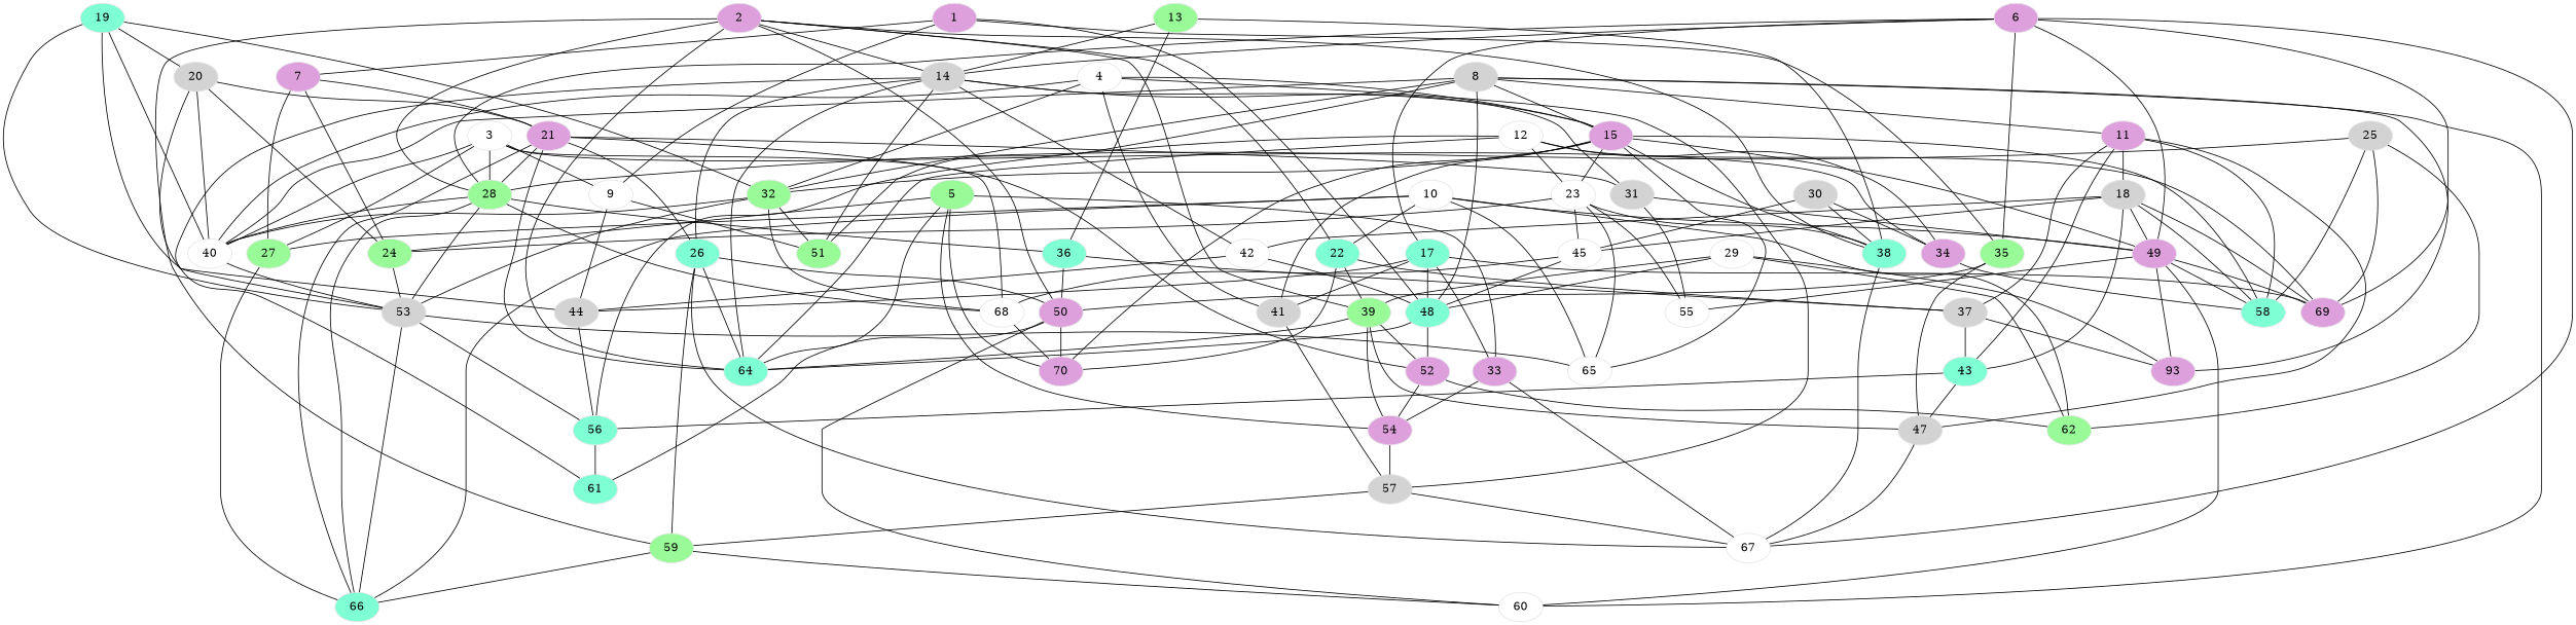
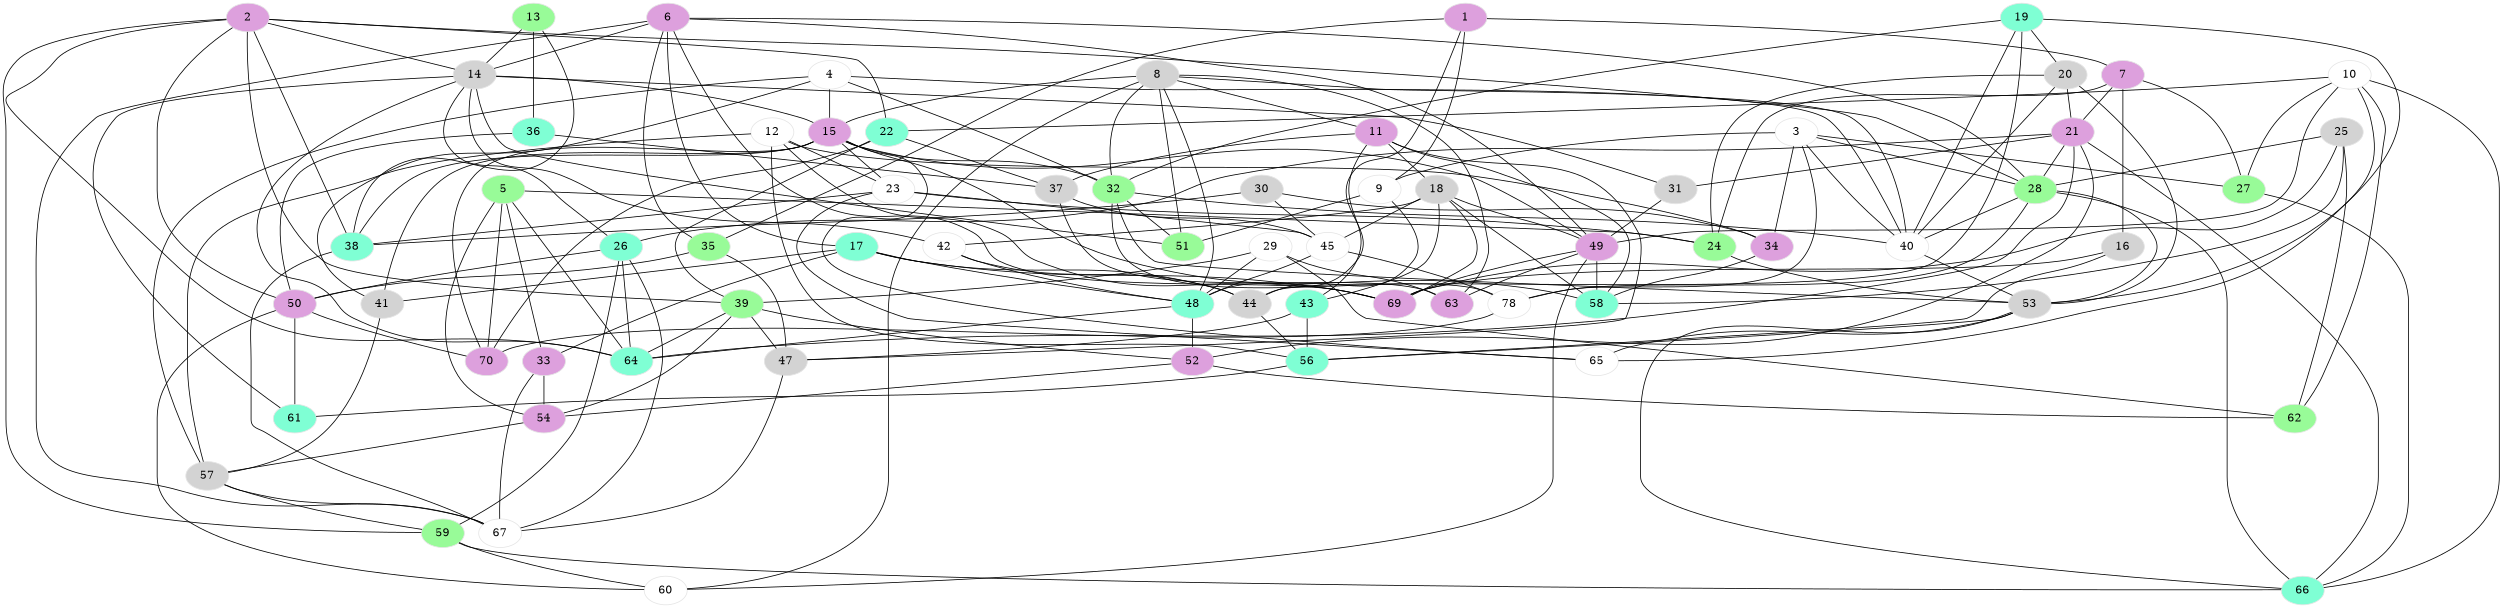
  graph {
    node [color=gray90 fillcolor=plum style=filled]
    edge [weight=1.0]
    1
    7
    9 [fillcolor=white]
    35 [fillcolor=palegreen]
    48 [fillcolor=aquamarine]
    27 [fillcolor=palegreen]
    24 [fillcolor=palegreen]
+   16 [fillcolor=lightgrey]
    21
    51 [fillcolor=palegreen]
    44 [fillcolor=lightgrey]
    50
    47 [fillcolor=lightgrey]
    64 [fillcolor=aquamarine]
    52
    2
    14 [fillcolor=lightgrey]
    22 [fillcolor=aquamarine]
    28 [fillcolor=palegreen]
    38 [fillcolor=aquamarine]
    39 [fillcolor=palegreen]
    59 [fillcolor=palegreen]
    15
    26 [fillcolor=aquamarine]
    31 [fillcolor=lightgrey]
    42 [fillcolor=white]
    61 [fillcolor=aquamarine]
    70
    37 [fillcolor=lightgrey]
    40 [fillcolor=white]
-   68 [fillcolor=white]
+   68 [fillcolor=white label=78]
    66 [fillcolor=aquamarine]
    36 [fillcolor=aquamarine]
    53 [fillcolor=lightgrey]
    67 [fillcolor=white]
    54
    60 [fillcolor=white]
    3 [fillcolor=white]
    34
    58 [fillcolor=aquamarine]
    4 [fillcolor=white]
    32 [fillcolor=palegreen]
    41 [fillcolor=lightgrey]
    57 [fillcolor=lightgrey]
    49
    65 [fillcolor=white]
    23 [fillcolor=white]
    5 [fillcolor=palegreen]
    33
    6
    17 [fillcolor=aquamarine]
    69
-   63 [label=93]
-   55 [fillcolor=white]
+   63
    56 [fillcolor=aquamarine]
    8 [fillcolor=lightgrey]
    11
    18 [fillcolor=lightgrey]
    43 [fillcolor=aquamarine]
    10 [fillcolor=white]
    62 [fillcolor=palegreen]
    45 [fillcolor=white]
    12 [fillcolor=white]
    13 [fillcolor=palegreen]
    19 [fillcolor=aquamarine]
    20 [fillcolor=lightgrey]
    25 [fillcolor=lightgrey]
    29 [fillcolor=white]
    30 [fillcolor=lightgrey]
    1 -- 7
    1 -- 9
    1 -- 35
    1 -- 48
    7 -- 27
    7 -- 24
+   7 -- 16
    7 -- 21
    9 -- 51
    9 -- 44
    35 -- 50
    35 -- 47 [weight=2.0]
    48 -- 64
    48 -- 52
    27 -- 66
    24 -- 53
+   16 -- 69
+   16 -- 56
    21 -- 64
    21 -- 52
    21 -- 28
    21 -- 26
    21 -- 31
    21 -- 66
    44 -- 56
    50 -- 61
    50 -- 70
    50 -- 60
    47 -- 67
    52 -- 54
    52 -- 62
    2 -- 50
    2 -- 64 [weight=2.0]
    2 -- 14
    2 -- 22
    2 -- 28
    2 -- 38
    2 -- 39
    2 -- 59
    14 -- 51
    14 -- 64
    14 -- 15
    14 -- 26
    14 -- 31
    14 -- 42
    14 -- 61
    22 -- 39
    22 -- 70 [weight=2.0]
    22 -- 37
    28 -- 40
    28 -- 68
    28 -- 66
-   28 -- 36
    28 -- 53
    38 -- 67
    39 -- 47
    39 -- 64
    39 -- 52
    39 -- 54
    59 -- 66
    59 -- 60
    15 -- 38
    15 -- 70
    15 -- 58
    15 -- 32
    15 -- 41
    15 -- 49 [weight=2.0]
    15 -- 65
    15 -- 23
    26 -- 50
    26 -- 64
    26 -- 59
    26 -- 67
    31 -- 49
-   31 -- 55
    42 -- 48
    42 -- 44
    37 -- 63
-   37 -- 43
+   37 -- 45
    40 -- 53
    68 -- 70
    36 -- 50
    36 -- 37
    53 -- 66
    53 -- 65
    53 -- 56
    54 -- 57
    3 -- 9
    3 -- 27
    3 -- 28 [weight=2.0]
    3 -- 40
    3 -- 68
    3 -- 34
    34 -- 58
    4 -- 15
    4 -- 40
    4 -- 32
    4 -- 41
    4 -- 57
    32 -- 51
    32 -- 40
    32 -- 68
    32 -- 53
    41 -- 57
    57 -- 59
    57 -- 67
    49 -- 60
    49 -- 58
    49 -- 69
    49 -- 63
-   49 -- 55
    23 -- 24
    23 -- 38
    23 -- 65
-   23 -- 55
    23 -- 45
    5 -- 24
    5 -- 64
    5 -- 70 [weight=2.0]
    5 -- 54
    5 -- 33
    33 -- 67
    33 -- 54
    6 -- 35
    6 -- 14
    6 -- 28
    6 -- 67
    6 -- 49
    6 -- 17
    6 -- 69
    17 -- 48
    17 -- 44
    17 -- 41
    17 -- 33
    17 -- 69
    56 -- 61
    8 -- 48
    8 -- 51
    8 -- 15
    8 -- 40
    8 -- 60
    8 -- 32 [weight=2.0]
    8 -- 63
    8 -- 11
    11 -- 47 [weight=2.0]
    11 -- 37
    11 -- 58
    11 -- 18 [weight=2.0]
    11 -- 43
    18 -- 42
    18 -- 58
    18 -- 49
    18 -- 69
    18 -- 43
    18 -- 45
    43 -- 47
    43 -- 56 [weight=2.0]
    10 -- 27
    10 -- 22
    10 -- 66
    10 -- 49
    10 -- 65
    10 -- 62
    45 -- 48
    45 -- 68
-   12 -- 64
+   12 -- 57
    12 -- 34
    12 -- 23
    12 -- 69
    12 -- 56
    13 -- 14
    13 -- 38
    13 -- 36
    19 -- 44
    19 -- 40
    19 -- 53
    19 -- 32
    19 -- 20
    20 -- 24
    20 -- 21
    20 -- 40
    20 -- 53
    25 -- 28
    25 -- 58
    25 -- 69
    25 -- 62
    29 -- 48
    29 -- 39
    29 -- 63
    29 -- 62
    30 -- 38
    30 -- 34
    30 -- 45
  }
